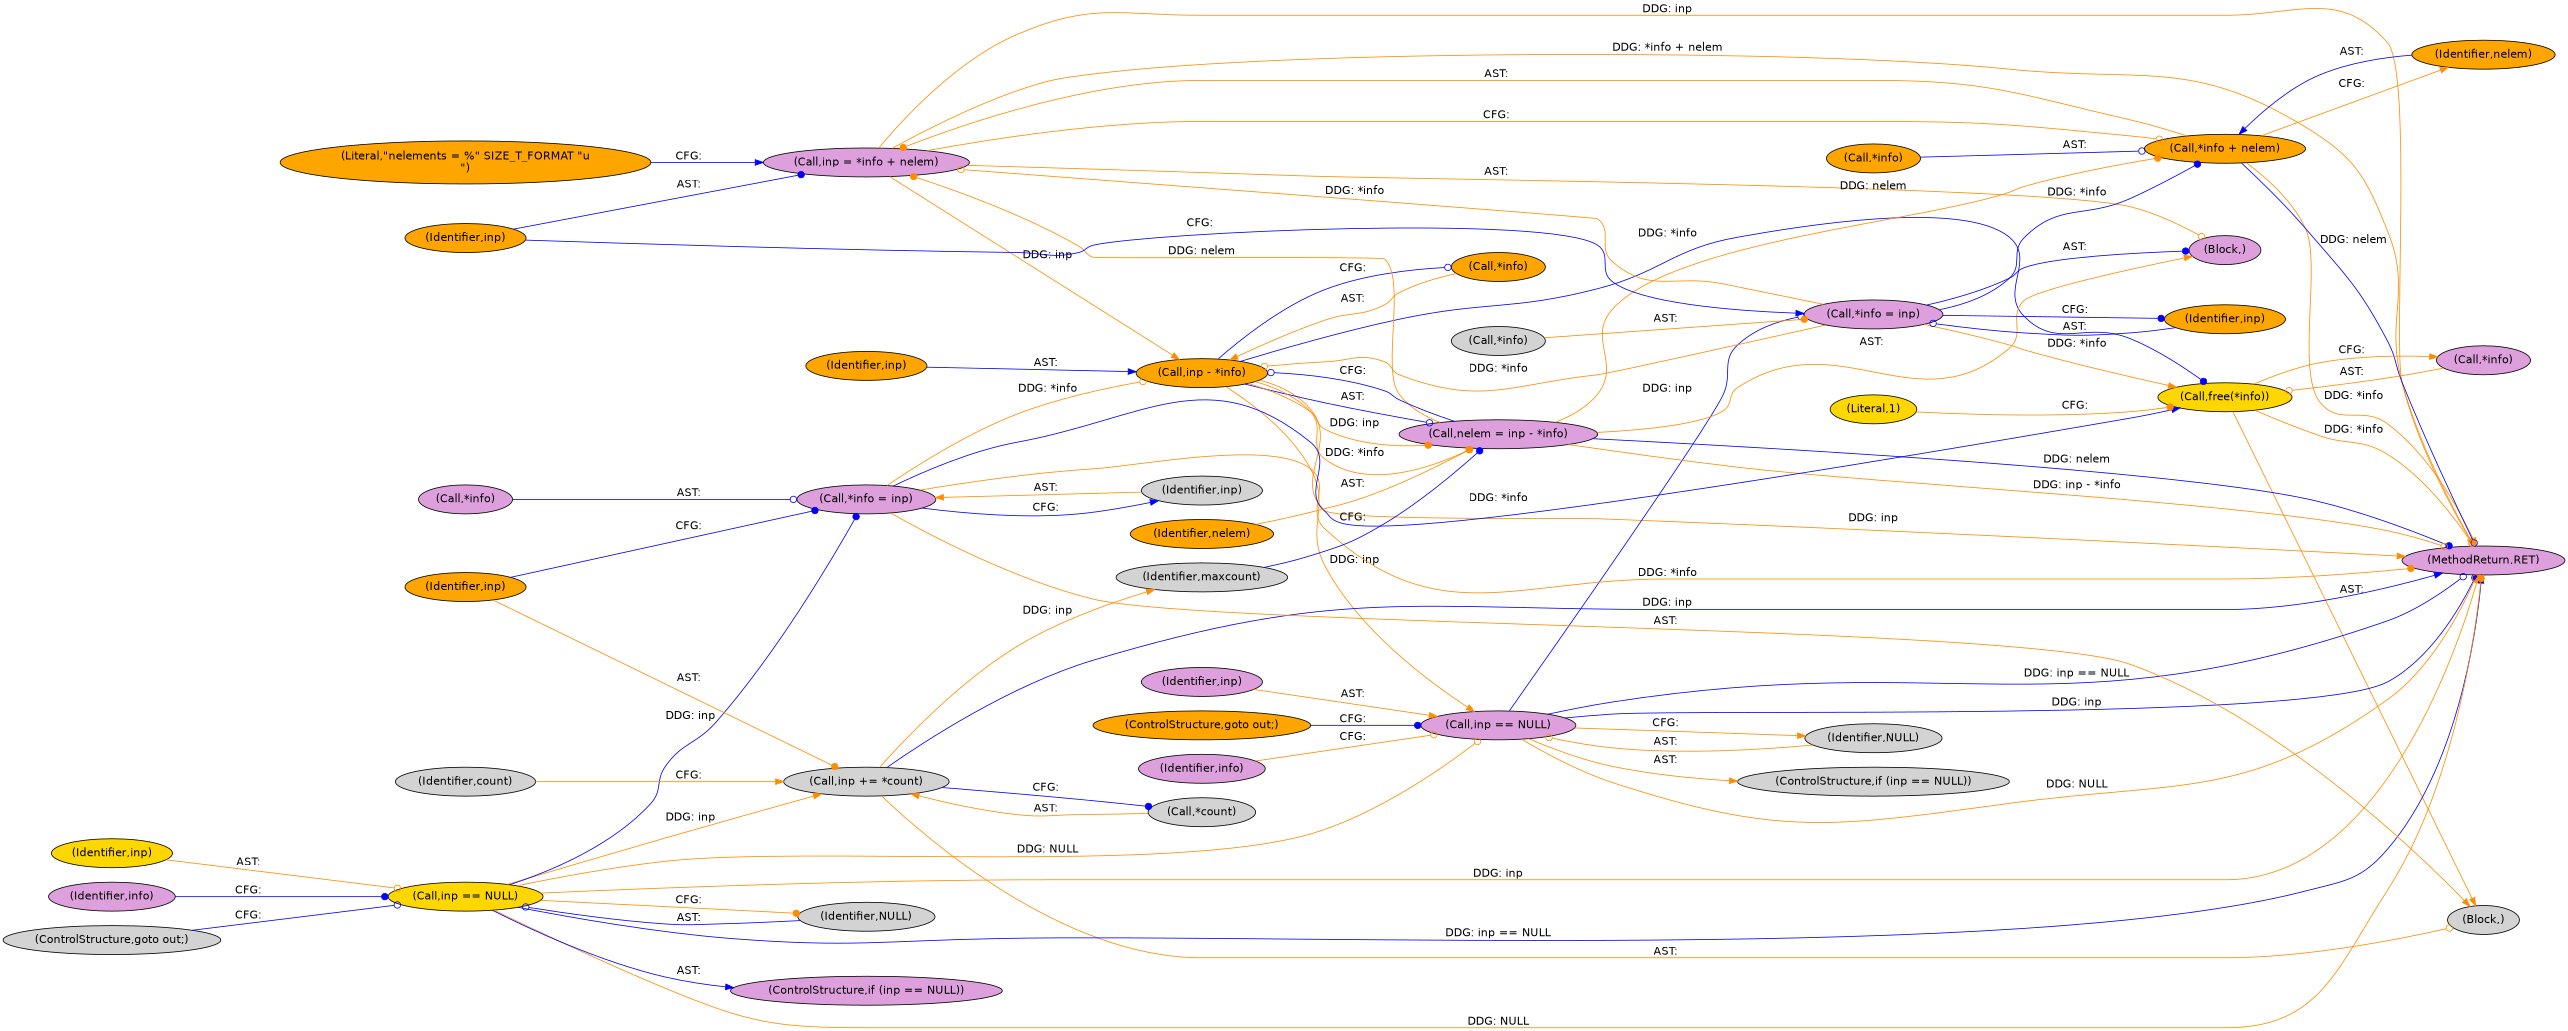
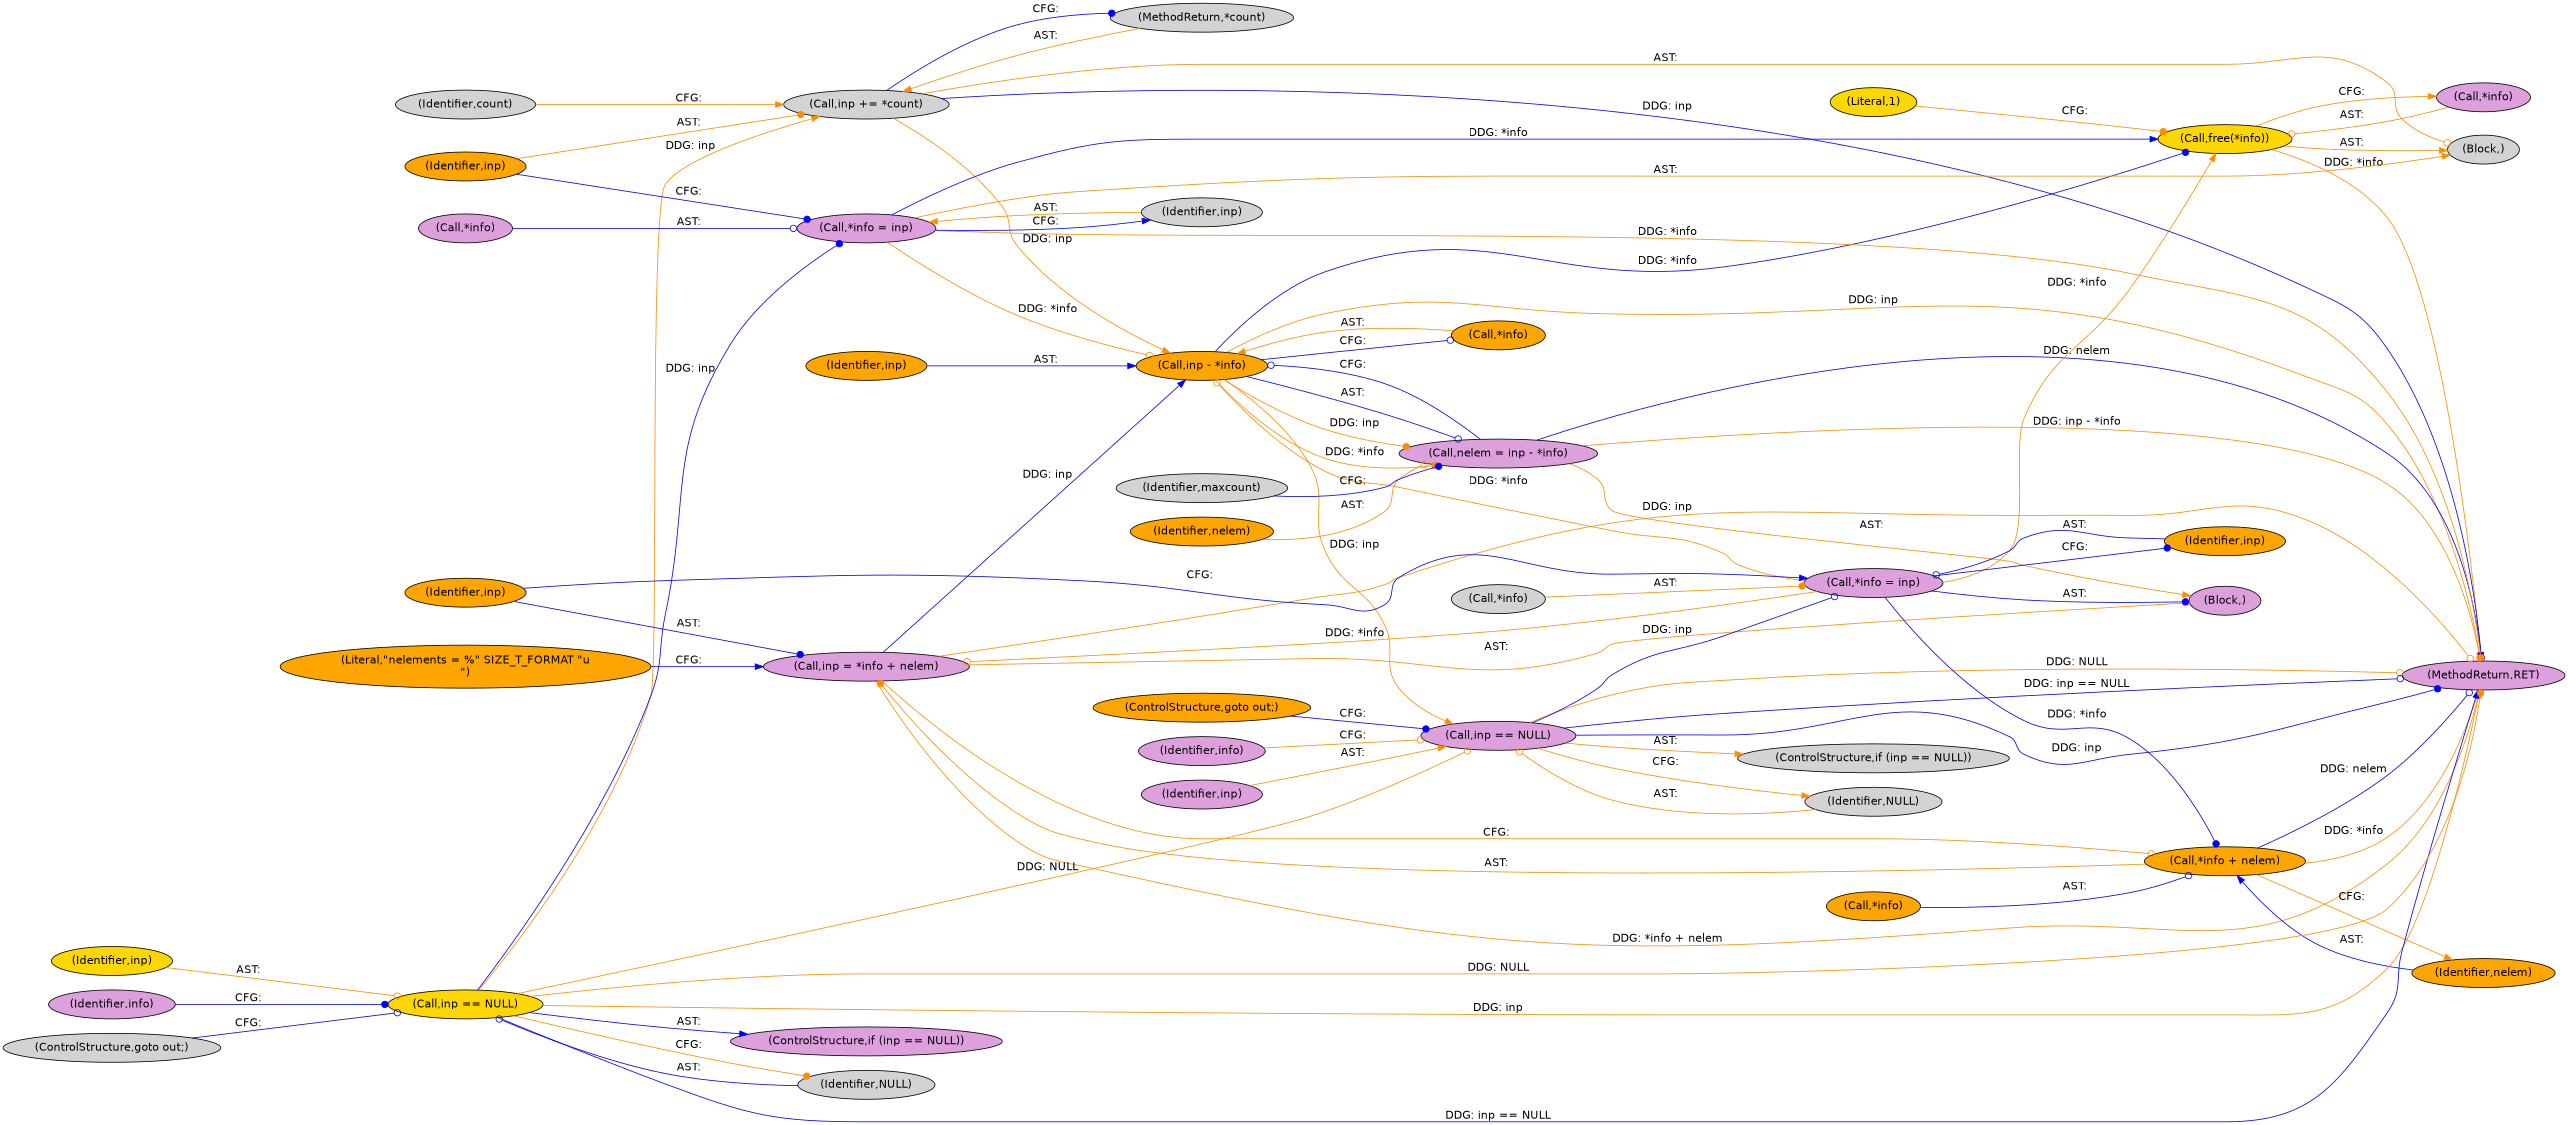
  digraph {
    fontname="DejaVu Sans"
    rankdir=LR
    node [fillcolor=plum fontname="DejaVu Sans" style=filled]
    edge [arrowhead=normal color=darkorange fontname="DejaVu Sans"]
    n1 [label="(Call,inp = *info + nelem)"]
    n2 [fillcolor=orange label="(Call,inp - *info)"]
    n3 [fillcolor=orange label="(Call,*info + nelem)"]
    n4 [label="(MethodReturn,RET)"]
    n5 [label="(Block,)"]
    n6 [fillcolor=gold label="(Call,free(*info))"]
    n7 [label="(Call,inp == NULL)"]
    n8 [label="(Call,nelem = inp - *info)"]
    n9 [fillcolor=orange label="(Call,*info)"]
    n10 [fillcolor=orange label="(Identifier,nelem)"]
    n11 [label="(Call,*info = inp)"]
    n12 [fillcolor=orange label="(Identifier,inp)"]
    n13 [fillcolor=lightgrey label="(Block,)"]
    n14 [label="(Call,*info)"]
    n15 [fillcolor=lightgrey label="(ControlStructure,if (inp == NULL))"]
    n16 [fillcolor=lightgrey label="(Identifier,NULL)"]
    n17 [fillcolor=lightgrey label="(Call,inp += *count)"]
-   n18 [fillcolor=lightgrey label="(Call,*count)"]
+   n18 [fillcolor=lightgrey label="(MethodReturn,*count)"]
    n19 [fillcolor=gold label="(Call,inp == NULL)"]
    n20 [label="(Call,*info = inp)"]
    n21 [label="(ControlStructure,if (inp == NULL))"]
    n22 [fillcolor=lightgrey label="(Identifier,NULL)"]
    n23 [fillcolor=lightgrey label="(Identifier,inp)"]
    n24 [fillcolor=gold label="(Identifier,inp)"]
    n25 [fillcolor=lightgrey label="(Identifier,count)"]
    n26 [label="(Call,*info)"]
    n27 [fillcolor=orange label="(Identifier,inp)"]
    n28 [fillcolor=orange label="(Literal,\"nelements = %\" SIZE_T_FORMAT \"u\n\")"]
    n29 [fillcolor=orange label="(Identifier,inp)"]
    n30 [fillcolor=orange label="(Identifier,nelem)"]
    n31 [fillcolor=gold label="(Literal,1)"]
    n32 [fillcolor=orange label="(Identifier,inp)"]
    n33 [fillcolor=lightgrey label="(Call,*info)"]
    n34 [label="(Identifier,info)"]
    n35 [fillcolor=lightgrey label="(ControlStructure,goto out;)"]
    n36 [fillcolor=lightgrey label="(Identifier,maxcount)"]
    n37 [label="(Identifier,info)"]
    n38 [label="(Identifier,inp)"]
    n39 [fillcolor=orange label="(ControlStructure,goto out;)"]
    n40 [fillcolor=orange label="(Call,*info)"]
-   n1 -> n2 [label="DDG: inp"]
+   n1 -> n2 [color=blue label="DDG: inp"]
    n1 -> n3 [arrowhead=odot label="CFG: "]
    n1 -> n4 [arrowhead=odot label="DDG: inp"]
    n1 -> n4 [label="DDG: *info + nelem"]
    n1 -> n5 [arrowhead=odot label="AST: "]
    n2 -> n4 [label="DDG: inp"]
    n2 -> n6 [arrowhead=dot color=blue label="DDG: *info"]
    n2 -> n7 [label="DDG: inp"]
    n2 -> n8 [arrowhead=odot color=blue label="AST: "]
    n2 -> n8 [arrowhead=dot label="DDG: inp"]
    n2 -> n8 [arrowhead=dot label="DDG: *info"]
    n2 -> n9 [arrowhead=odot color=blue label="CFG: "]
    n3 -> n1 [arrowhead=dot label="AST: "]
    n3 -> n4 [label="DDG: *info"]
    n3 -> n4 [arrowhead=odot color=blue label="DDG: nelem"]
    n3 -> n10 [label="CFG: "]
    n6 -> n4 [arrowhead=odot label="DDG: *info"]
    n6 -> n13 [label="AST: "]
    n6 -> n14 [label="CFG: "]
    n7 -> n4 [arrowhead=dot color=blue label="DDG: inp"]
    n7 -> n4 [arrowhead=odot label="DDG: NULL"]
    n7 -> n4 [arrowhead=odot color=blue label="DDG: inp == NULL"]
    n7 -> n11 [arrowhead=odot color=blue label="DDG: inp"]
    n7 -> n15 [label="AST: "]
    n7 -> n16 [label="CFG: "]
-   n8 -> n1 [arrowhead=dot label="DDG: nelem"]
    n8 -> n2 [arrowhead=odot color=blue label="CFG: "]
-   n8 -> n3 [arrowhead=dot label="DDG: nelem"]
    n8 -> n4 [arrowhead=dot color=blue label="DDG: nelem"]
    n8 -> n4 [arrowhead=odot label="DDG: inp - *info"]
    n8 -> n5 [label="AST: "]
    n9 -> n2 [label="AST: "]
    n10 -> n3 [color=blue label="AST: "]
    n11 -> n1 [arrowhead=odot label="DDG: *info"]
    n11 -> n2 [arrowhead=odot label="DDG: *info"]
    n11 -> n3 [arrowhead=dot color=blue label="DDG: *info"]
    n11 -> n5 [arrowhead=dot color=blue label="AST: "]
    n11 -> n6 [label="DDG: *info"]
    n11 -> n12 [arrowhead=dot color=blue label="CFG: "]
    n12 -> n11 [arrowhead=odot color=blue label="AST: "]
    n14 -> n6 [arrowhead=odot label="AST: "]
    n16 -> n7 [arrowhead=odot label="AST: "]
-   n17 -> n36 [label="DDG: inp"]
+   n17 -> n2 [label="DDG: inp"]
    n17 -> n4 [color=blue label="DDG: inp"]
    n17 -> n13 [arrowhead=odot label="AST: "]
    n17 -> n18 [arrowhead=dot color=blue label="CFG: "]
    n18 -> n17 [label="AST: "]
    n19 -> n4 [label="DDG: inp"]
    n19 -> n4 [color=blue label="DDG: inp == NULL"]
    n19 -> n4 [arrowhead=dot label="DDG: NULL"]
    n19 -> n7 [arrowhead=odot label="DDG: NULL"]
    n19 -> n17 [label="DDG: inp"]
    n19 -> n20 [arrowhead=dot color=blue label="DDG: inp"]
    n19 -> n21 [color=blue label="AST: "]
    n19 -> n22 [arrowhead=dot label="CFG: "]
    n20 -> n2 [arrowhead=odot label="DDG: *info"]
    n20 -> n4 [arrowhead=dot label="DDG: *info"]
    n20 -> n6 [color=blue label="DDG: *info"]
    n20 -> n13 [label="AST: "]
    n20 -> n23 [color=blue label="CFG: "]
    n22 -> n19 [arrowhead=odot color=blue label="AST: "]
    n23 -> n20 [label="AST: "]
    n24 -> n19 [arrowhead=odot label="AST: "]
    n25 -> n17 [label="CFG: "]
    n26 -> n20 [arrowhead=odot color=blue label="AST: "]
    n27 -> n17 [arrowhead=dot label="AST: "]
    n27 -> n20 [arrowhead=dot color=blue label="CFG: "]
    n28 -> n1 [color=blue label="CFG: "]
    n29 -> n1 [arrowhead=dot color=blue label="AST: "]
    n29 -> n11 [color=blue label="CFG: "]
    n30 -> n8 [arrowhead=odot label="AST: "]
    n31 -> n6 [arrowhead=dot label="CFG: "]
    n32 -> n2 [color=blue label="AST: "]
    n33 -> n11 [arrowhead=dot label="AST: "]
    n34 -> n19 [arrowhead=dot color=blue label="CFG: "]
    n35 -> n19 [arrowhead=odot color=blue label="CFG: "]
    n36 -> n8 [arrowhead=dot color=blue label="CFG: "]
    n37 -> n7 [arrowhead=odot label="CFG: "]
    n38 -> n7 [label="AST: "]
    n39 -> n7 [arrowhead=dot color=blue label="CFG: "]
    n40 -> n3 [arrowhead=odot color=blue label="AST: "]
  }
